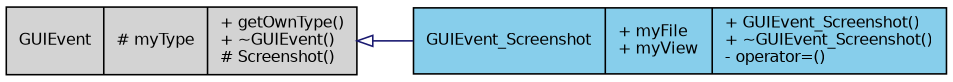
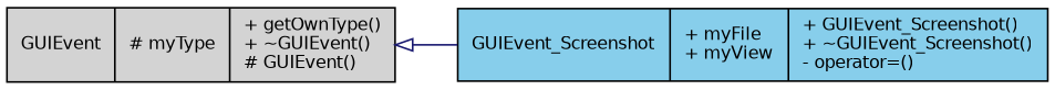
  digraph {
    rankdir=LR
    fontname="DejaVu Sans"
    node [color=black fontname="DejaVu Sans" fontsize=10 shape=record style=filled]
    n1 [fillcolor=skyblue fontcolor=black height=0.2 label="{GUIEvent_Screenshot\n|+ myFile\l+ myView\l|+ GUIEvent_Screenshot()\l+ ~GUIEvent_Screenshot()\l- operator=()\l}" width=0.4]
-   n2 [fillcolor=lightgrey height=0.2 label="{GUIEvent\n|# myType\l|+ getOwnType()\l+ ~GUIEvent()\l# Screenshot()\l}" width=0.4]
+   n2 [fillcolor=lightgrey height=0.2 label="{GUIEvent\n|# myType\l|+ getOwnType()\l+ ~GUIEvent()\l# GUIEvent()\l}" width=0.4]
    n2 -> n1 [arrowtail=onormal color=midnightblue dir=back fontname="DejaVu Sans" fontsize=10 labelfontname=Helvetica labelfontsize=10 style=solid]
  }
